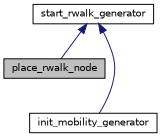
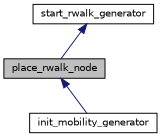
  digraph {
    rankdir=TB
    node [color=black fillcolor=white fontname=Helvetica fontsize=10 shape=record style=filled]
    edge [color=midnightblue dir=back fontname=Helvetica fontsize=10 labelfontname=Helvetica labelfontsize=10 style=solid]
    n1 [fillcolor=grey75 fontcolor=black height=0.2 label=place_rwalk_node width=0.4]
    n2 [height=0.2 label=start_rwalk_generator width=0.4]
    n3 [height=0.2 label=init_mobility_generator width=0.4]
    n2 -> n1
-   n2 -> n3
+   n1 -> n3
  }
